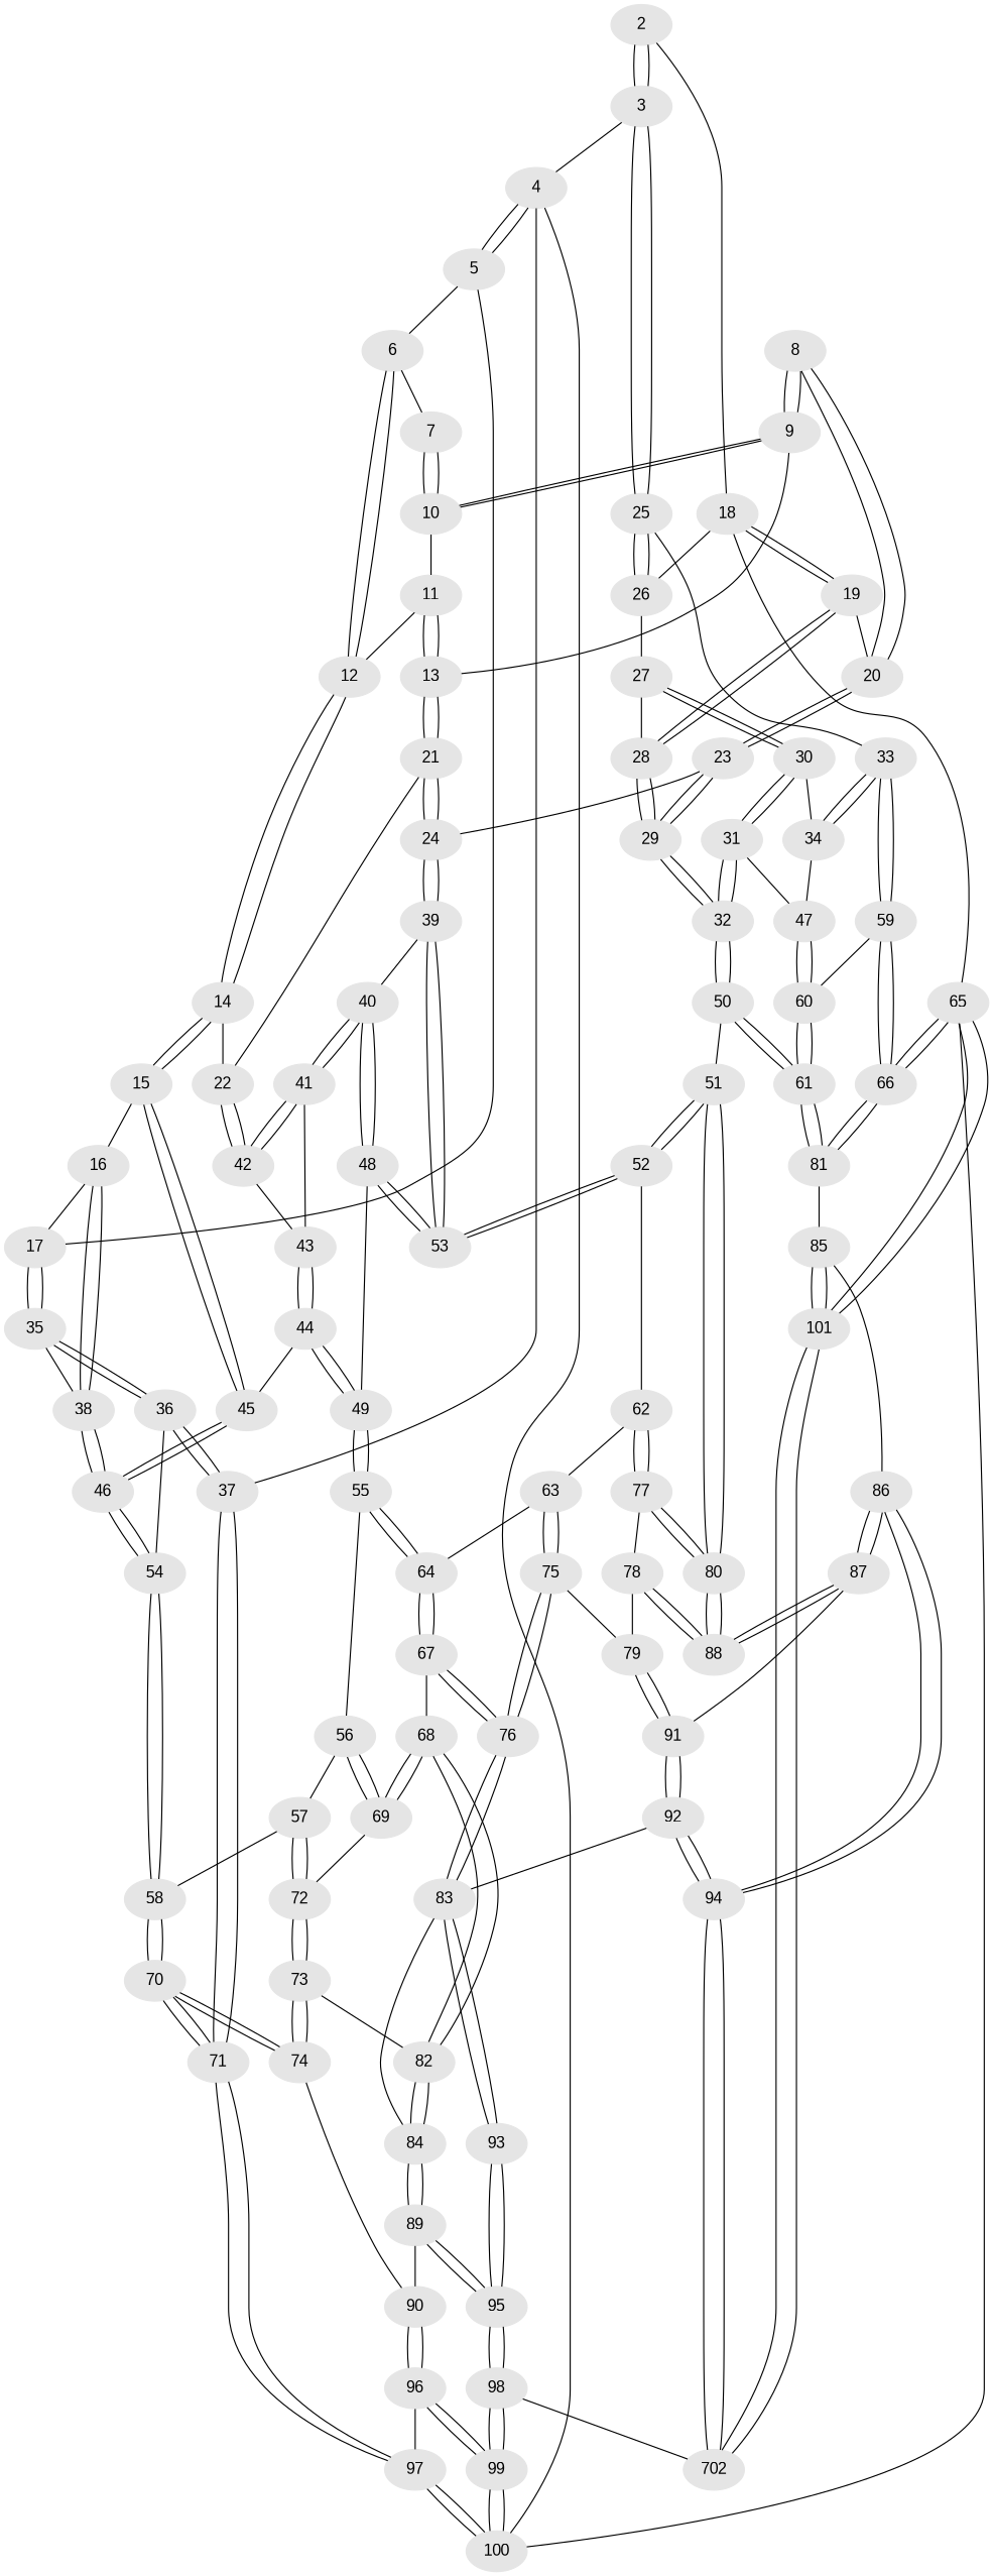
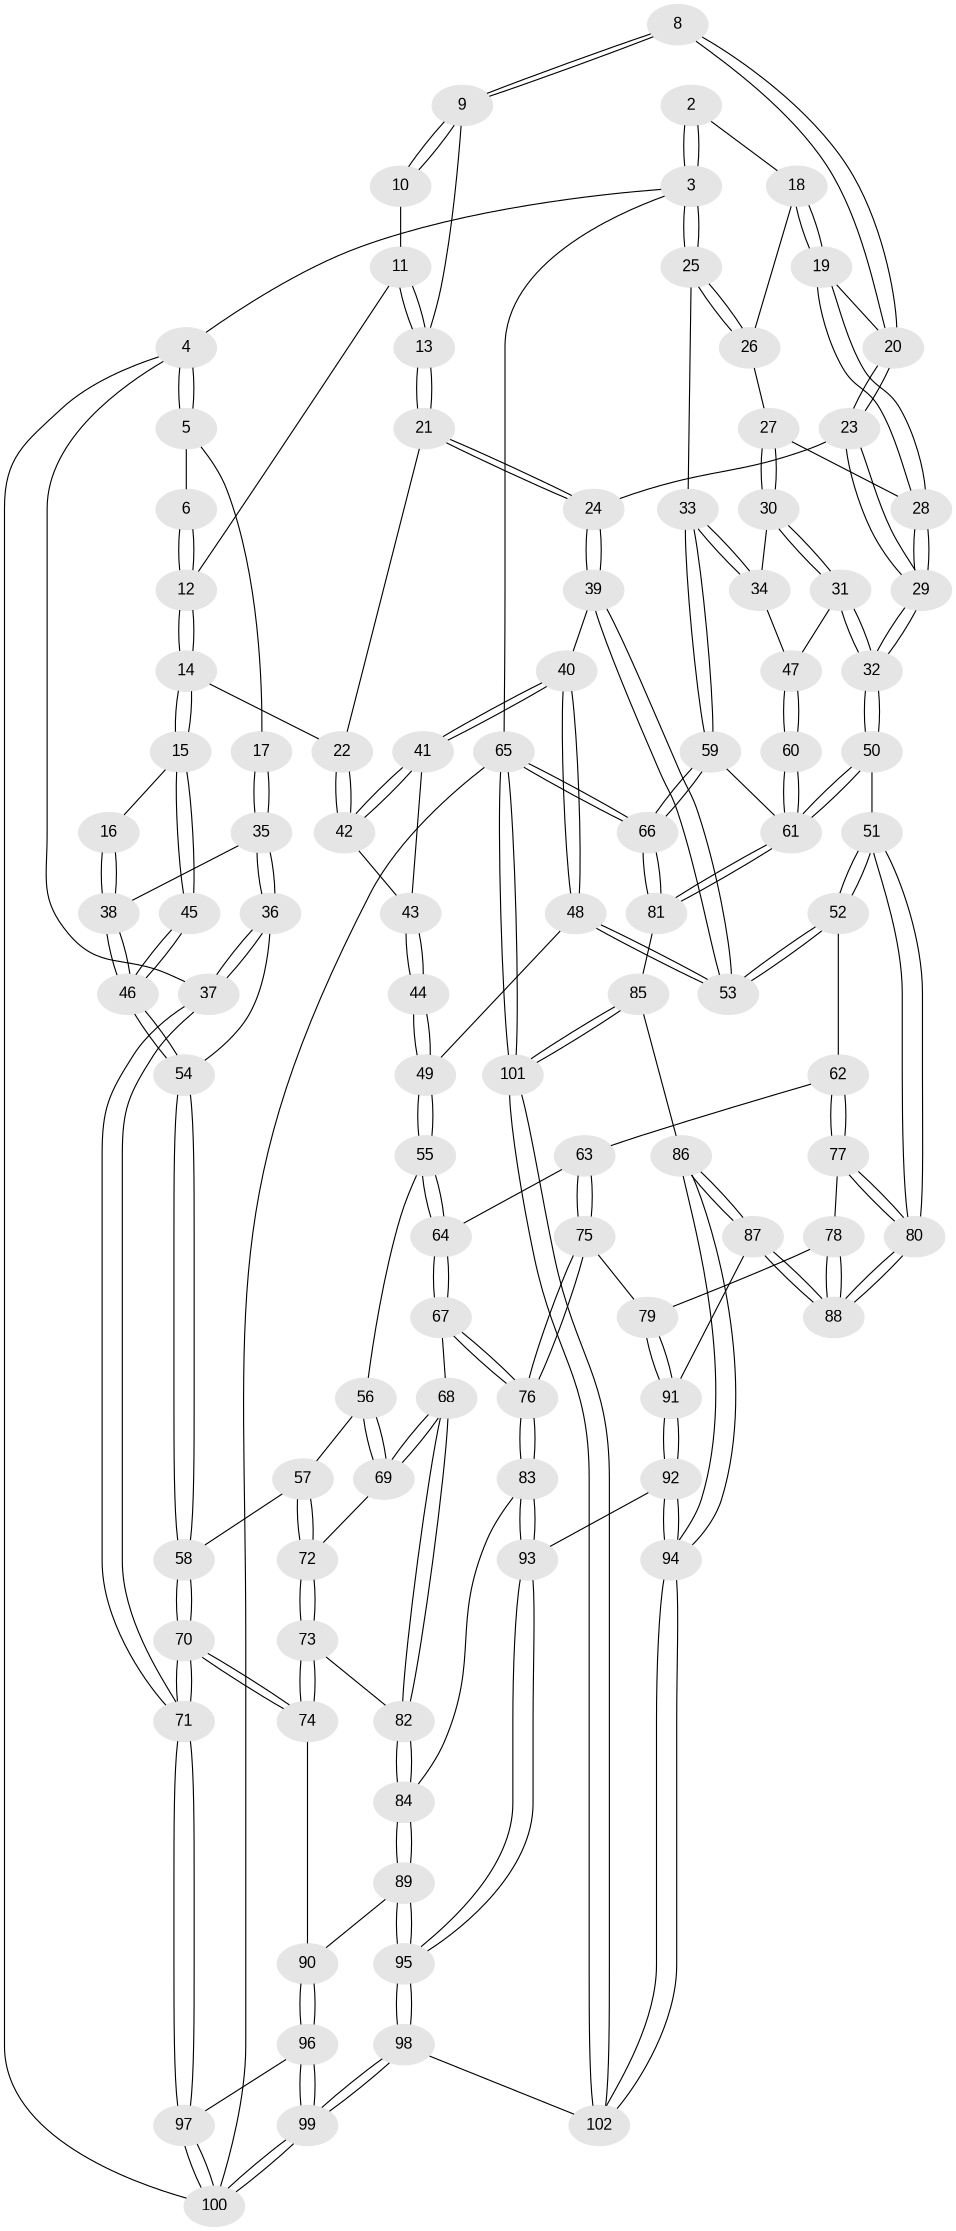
  graph {
    fontname="Liberation Sans"
    node [color=gray90 fontname="Liberation Sans" style=filled]
    edge [fontname="Liberation Sans"]
    2
    3
    18
    8
    9
    20
    4
    25
    65
    19
    26
    5
    37
    100
    33
    66
    101
    6
    17
    71
-   7
    12
    35
    10
    14
    11
    13
    23
    21
    15
    22
    24
    16
    45
    42
    38
    46
    36
    28
    27
    29
    39
    43
    32
    40
    53
    34
    59
    30
    31
    50
    47
    60
    51
    61
    54
    58
    97
    41
    48
    49
    44
    55
    56
    64
    52
    80
    81
    62
    88
    63
    77
    70
    57
    69
    67
    72
    73
    74
    85
    75
    78
    76
    79
    68
-   102 [label=702]
+   102
    82
    83
    84
    90
    96
    91
    93
    92
    86
    89
    95
    87
    94
    98
    99
    2 -- 3
    2 -- 3
    2 -- 18
    3 -- 4
    3 -- 25
    3 -- 25
-   18 -- 65
+   3 -- 65
    18 -- 19
    18 -- 19
    18 -- 26
    8 -- 9
    8 -- 9
    8 -- 20
    8 -- 20
    9 -- 10
    9 -- 10
    9 -- 13
    20 -- 23
    20 -- 23
    4 -- 5
    4 -- 5
    4 -- 37
    4 -- 100
    25 -- 26
    25 -- 26
    25 -- 33
    65 -- 100
    65 -- 66
    65 -- 66
    65 -- 101
    65 -- 101
    19 -- 20
    19 -- 28
    19 -- 28
    26 -- 27
    5 -- 6
    5 -- 17
    37 -- 71
    37 -- 71
    33 -- 34
    33 -- 34
    33 -- 59
    33 -- 59
    66 -- 81
    66 -- 81
    101 -- 102
    101 -- 102
-   6 -- 7
    6 -- 12
    6 -- 12
    17 -- 35
    17 -- 35
    71 -- 97
    71 -- 97
-   7 -- 10
-   7 -- 10
    12 -- 14
    12 -- 14
    35 -- 38
    35 -- 36
    35 -- 36
    10 -- 11
    14 -- 15
    14 -- 15
    14 -- 22
    11 -- 12
    11 -- 13
    11 -- 13
    13 -- 21
    13 -- 21
    23 -- 24
    23 -- 29
    23 -- 29
    21 -- 22
    21 -- 24
    21 -- 24
    15 -- 16
    15 -- 45
    15 -- 45
    22 -- 42
    22 -- 42
    24 -- 39
    24 -- 39
-   16 -- 17
    16 -- 38
    16 -- 38
    45 -- 46
    45 -- 46
    42 -- 43
    38 -- 46
    38 -- 46
    46 -- 54
    46 -- 54
    36 -- 37
    36 -- 37
    36 -- 54
    28 -- 29
    28 -- 29
    27 -- 28
    27 -- 30
    27 -- 30
    29 -- 32
    29 -- 32
    39 -- 40
    39 -- 53
    39 -- 53
    43 -- 44
    43 -- 44
    32 -- 50
    32 -- 50
    40 -- 41
    40 -- 41
    40 -- 48
    40 -- 48
    34 -- 47
    59 -- 66
    59 -- 66
-   59 -- 60
+   59 -- 61
    30 -- 34
    30 -- 31
    30 -- 31
    31 -- 32
    31 -- 32
    31 -- 47
    50 -- 51
    50 -- 61
    50 -- 61
    47 -- 60
    47 -- 60
    60 -- 61
    60 -- 61
    51 -- 52
    51 -- 52
    51 -- 80
    51 -- 80
    61 -- 81
    61 -- 81
    54 -- 58
    54 -- 58
    58 -- 70
    58 -- 70
    97 -- 100
    97 -- 100
    41 -- 42
    41 -- 42
    41 -- 43
    48 -- 53
    48 -- 53
    48 -- 49
    49 -- 55
    49 -- 55
-   44 -- 45
    44 -- 49
    44 -- 49
    55 -- 56
    55 -- 64
    55 -- 64
    56 -- 57
    56 -- 69
    56 -- 69
    64 -- 67
    64 -- 67
    52 -- 53
    52 -- 53
    52 -- 62
    80 -- 88
    80 -- 88
    81 -- 85
    62 -- 63
    62 -- 77
    62 -- 77
    63 -- 64
    63 -- 75
    63 -- 75
    77 -- 80
    77 -- 80
    77 -- 78
    70 -- 71
    70 -- 71
    70 -- 74
    70 -- 74
    57 -- 58
    57 -- 72
    57 -- 72
    69 -- 72
    67 -- 76
    67 -- 76
    67 -- 68
    72 -- 73
    72 -- 73
    73 -- 74
    73 -- 74
    73 -- 82
    74 -- 90
    85 -- 101
    85 -- 101
    85 -- 86
    75 -- 76
    75 -- 76
    75 -- 79
    78 -- 88
    78 -- 88
    78 -- 79
    76 -- 83
    76 -- 83
    79 -- 91
    79 -- 91
    68 -- 69
    68 -- 69
    68 -- 82
    68 -- 82
    82 -- 84
    82 -- 84
    83 -- 84
    83 -- 93
    83 -- 93
    84 -- 89
    84 -- 89
    90 -- 96
    90 -- 96
    96 -- 97
    96 -- 99
    96 -- 99
    91 -- 92
    91 -- 92
    93 -- 95
    93 -- 95
-   92 -- 83
+   92 -- 93
    92 -- 94
    92 -- 94
    86 -- 87
    86 -- 87
    86 -- 94
    86 -- 94
    89 -- 90
    89 -- 95
    89 -- 95
    95 -- 98
    95 -- 98
    87 -- 88
    87 -- 88
    87 -- 91
    94 -- 102
    94 -- 102
    98 -- 102
    98 -- 99
    98 -- 99
    99 -- 100
    99 -- 100
  }
